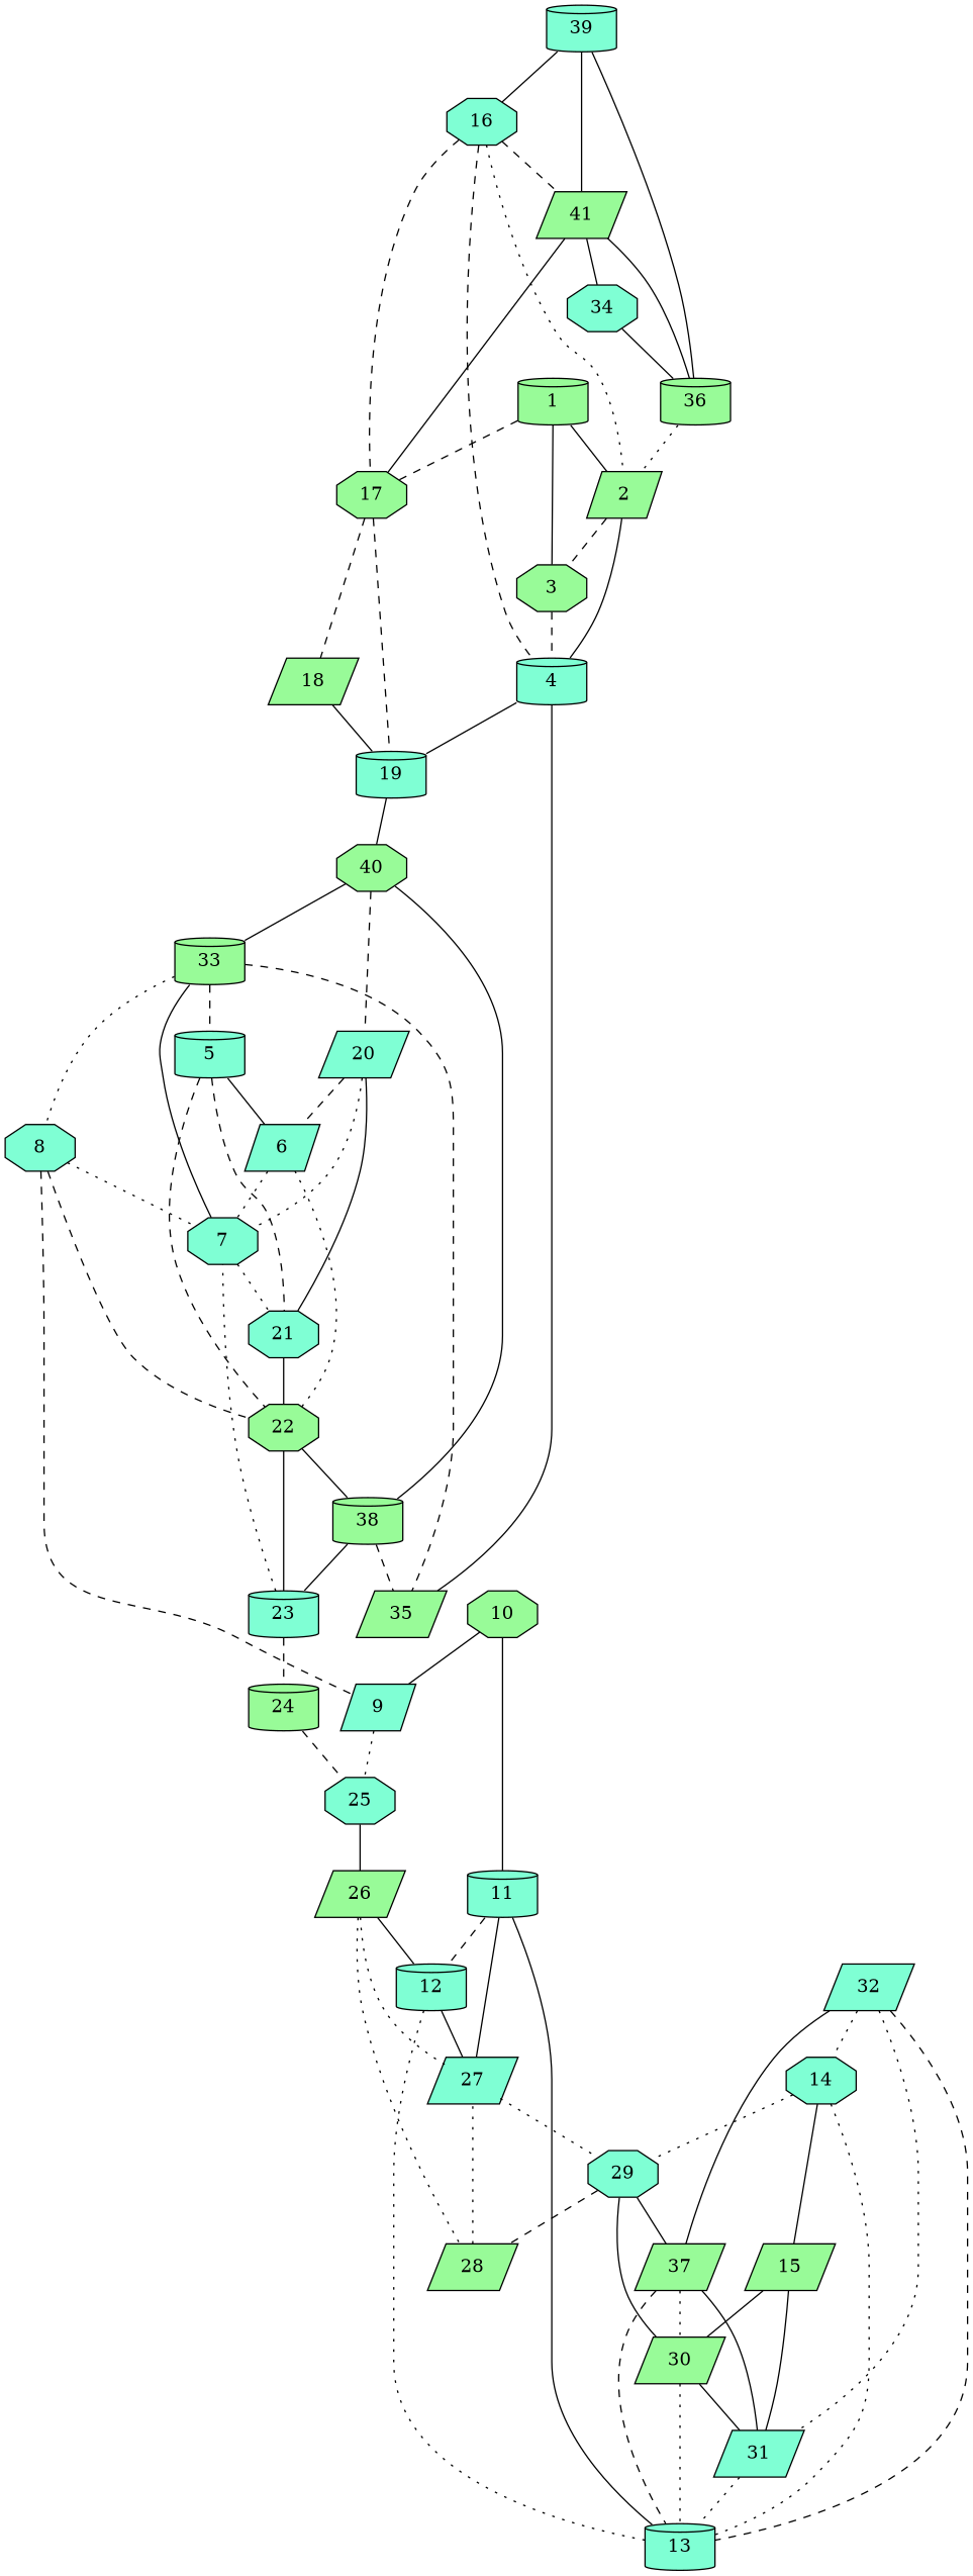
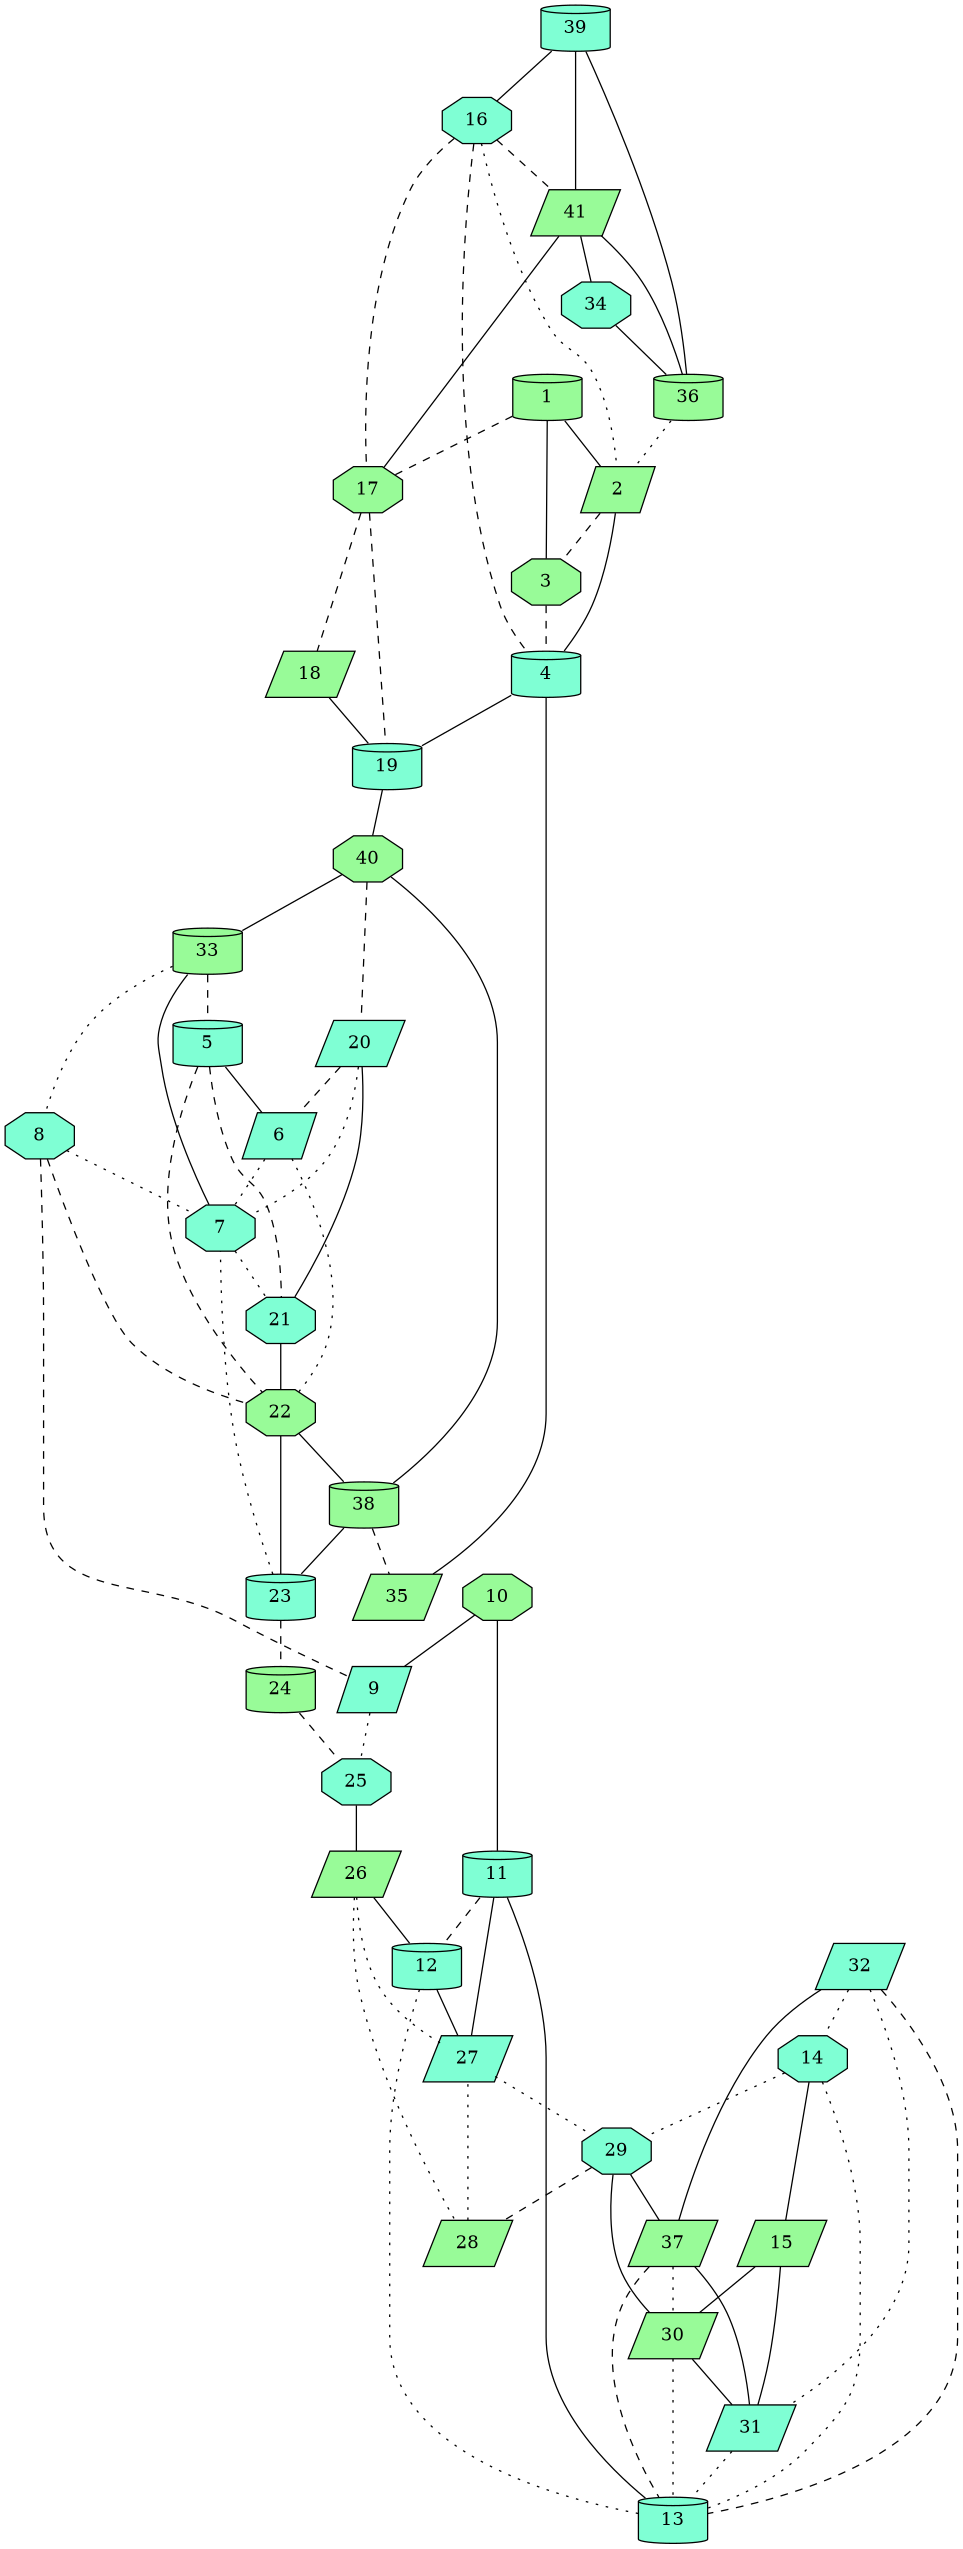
  graph {
    node [aaLength=4 fillcolor=aquamarine sequence=vanDerWaals shape=parallelogram style=filled type=0]
    edge [distance0=3.0 frequency=1 style=solid type0=2]
    1 [fillcolor=palegreen sequence=DQGE shape=cylinder]
    2 [aaLength=5 fillcolor=palegreen sequence=MPYAV]
    3 [aaLength=13 fillcolor=palegreen sequence=PHIGGEAGSSHAP shape=octagon]
    17 [aaLength=5 fillcolor=palegreen sequence=MPYAV shape=octagon]
    4 [aaLength=29 sequence=LIFDRHPIAALLCYPAARYLMGSMTPQAV shape=cylinder]
    19 [aaLength=29 sequence=LIFDRHPIAALLCYPAARYLMGSMTPQAV shape=cylinder]
    18 [aaLength=13 fillcolor=palegreen sequence=PHIGGEAGSSHAP]
    35 [aaLength=6 fillcolor=palegreen sequence=NIVLGA type=1]
    40 [aaLength=6 fillcolor=palegreen sequence=NIVLGA shape=octagon type=1]
    33 [aaLength=7 fillcolor=palegreen sequence=VRYLQCG shape=cylinder type=1]
    20 [aaLength=5 sequence=EDRHI]
    5 [sequence=DRHI shape=cylinder]
    6 [aaLength=7 sequence=RLAKRQR]
    22 [aaLength=10 fillcolor=palegreen sequence=LAMLAAIRRV shape=octagon]
    21 [aaLength=8 sequence=RLAKRQRP shape=octagon]
    7 [aaLength=10 sequence=LAMLAAIRRV shape=octagon]
    38 [aaLength=6 fillcolor=palegreen sequence=RYLQCG shape=cylinder type=1]
    23 [aaLength=8 sequence=WREDWGQL shape=cylinder]
    8 [aaLength=8 sequence=WREDWGQL shape=octagon]
    9 [aaLength=22 sequence=PQSNAGPRPHIGDTLFTLFRAP]
    25 [aaLength=7 sequence=PNGDLYN shape=octagon]
    26 [aaLength=3 fillcolor=palegreen sequence=YDQ]
    12 [aaLength=5 sequence=PAGCR shape=cylinder]
    27 [aaLength=5 sequence=PAGCR]
    28 [aaLength=3 fillcolor=palegreen sequence=LLQ]
    10 [fillcolor=palegreen sequence=PNGD shape=octagon]
    11 [aaLength=3 sequence=YDQ shape=cylinder]
    13 [aaLength=15 sequence=HVTTPGSIPTICDLA shape=cylinder]
    29 [aaLength=14 sequence=HVTTPGSIPTICDL shape=octagon]
    37 [aaLength=6 fillcolor=palegreen sequence=FAREMG type=1]
    14 [aaLength=14 shape=octagon]
    15 [aaLength=16 fillcolor=palegreen]
    30 [aaLength=13 fillcolor=palegreen]
    31 [aaLength=18]
    16 [aaLength=10 sequence=LDQGEISAGD shape=octagon]
    41 [fillcolor=palegreen sequence=SAQI type=1]
    34 [aaLength=7 sequence=SETIANI shape=octagon type=1]
    36 [fillcolor=palegreen sequence=SAQI shape=cylinder type=1]
    24 [aaLength=23 fillcolor=palegreen sequence=PQSNAGPRPHIGDTLFTLFRAPE shape=cylinder]
    32 [aaLength=6 sequence=FAREMG type=1]
    39 [aaLength=7 sequence=SETIANI shape=cylinder type=1]
    1 -- 2 [distance0=27.93078 type0=1]
    1 -- 3 [distance0=40.54104]
    1 -- 17 [distance0=48.46541 style=dashed type0=3]
    2 -- 3 [distance0=13.02662 distance1=6.0 frequency=2 style=dashed type0=1 type1=4]
    2 -- 4 [distance0=29.57799 type0=3]
    3 -- 4 [distance0=20.70339 distance1=5.0 frequency=2 style=dashed type1=4]
    17 -- 19 [distance0=29.50207 style=dashed type0=3]
    17 -- 18 [distance0=21.18625 distance1=6.0 frequency=2 style=dashed type0=1 type1=4]
    4 -- 19 [distance0=20.3464 type0=1]
    4 -- 35 [distance0=14.0 type0=4]
    19 -- 40 [distance0=14.0 type0=4]
    18 -- 19 [distance0=23.4799 distance1=5.0 frequency=2 type1=4]
    40 -- 33 [distance0=44.0]
    40 -- 20 [distance0=2.0 style=dashed type0=4]
-   33 -- 35 [distance0=44.0 style=dashed]
    33 -- 5 [style=dashed type0=4]
    33 -- 8 [distance0=2.0 style=dotted type0=4]
    20 -- 6 [distance0=17.35374 style=dashed]
    20 -- 21 [distance0=11.13665 distance1=1.0 frequency=2 type0=1 type1=4]
    20 -- 7 [distance0=21.69782 style=dotted type0=3]
    5 -- 6 [distance0=7.847574 distance1=1.0 frequency=2 type0=1 type1=4]
    5 -- 22 [distance0=22.07033 style=dashed type0=3]
    5 -- 21 [distance0=21.83792 style=dashed]
    6 -- 7 [distance0=15.0738 distance1=6.0 frequency=2 style=dotted type1=4]
    22 -- 6 [distance0=15.63081 style=dotted]
    22 -- 38 [distance0=8.0 type0=4]
    21 -- 22 [distance0=15.71983 distance1=5.0 frequency=2 type1=4]
    7 -- 33 [distance0=7.0 type0=4]
    7 -- 21 [distance0=19.5333 style=dotted type0=3]
    38 -- 35 [distance0=45.0 style=dashed]
    38 -- 40 [distance0=45.0 type0=3]
    38 -- 23 [distance0=2.0 type0=4]
    23 -- 22 [distance0=38.29091]
    23 -- 7 [distance0=38.31143 style=dotted type0=3]
    23 -- 24 [distance0=23.04301 distance1=11.0 frequency=2 style=dashed type0=1 type1=4]
    8 -- 22 [distance0=34.80374 style=dashed]
    8 -- 7 [distance0=37.31196 style=dotted type0=3]
    8 -- 9 [distance0=22.97182 distance1=11.0 frequency=2 style=dashed type0=1 type1=4]
    9 -- 25 [distance0=31.08304 style=dotted type0=3]
    25 -- 26 [distance0=30.21773 distance1=22.0 frequency=2 type1=4]
    26 -- 12 [distance0=22.7902 type0=3]
    26 -- 27 [distance0=4.416477 distance1=1.0 frequency=2 style=dotted type0=1 type1=4]
    26 -- 28 [distance0=16.30649 style=dotted]
    12 -- 27 [distance0=22.16675 type0=3]
    27 -- 29 [distance0=20.45727 style=dotted type0=3]
    28 -- 27 [distance0=12.49822 style=dotted type0=1]
    10 -- 9 [distance0=33.99131 type0=3]
    10 -- 11 [distance0=30.78398 distance1=25.0 frequency=2 type1=4]
    11 -- 12 [distance0=5.96115 distance1=1.0 frequency=2 style=dashed type0=1 type1=4]
    11 -- 27 [distance0=26.62086 type0=3]
    11 -- 13 [distance0=23.13059]
    13 -- 12 [distance0=19.17149 style=dotted type0=1]
    29 -- 28 [distance0=17.75976 style=dashed type0=1]
    29 -- 37 [type0=4]
    37 -- 13 [distance0=76.85498 style=dashed]
    37 -- 30 [style=dotted type0=4]
    37 -- 31 [distance0=80.03258 type0=3]
    14 -- 13 [distance0=43.21621 style=dotted type0=3]
    14 -- 29 [distance0=41.49197 style=dotted]
    14 -- 15 [distance0=29.46713 distance1=0.0 frequency=2 type0=1 type1=4]
    15 -- 30 [distance0=51.99273 type0=3]
    15 -- 31 [distance0=38.82497]
    30 -- 13 [distance0=38.40306 style=dotted]
    30 -- 29 [distance0=42.84208 type0=3]
    30 -- 31 [distance0=27.6146 distance1=0.0 frequency=2 type0=1 type1=4]
    31 -- 13 [distance0=51.27638 style=dotted type0=3]
    16 -- 2 [distance0=47.91533 style=dotted type0=3]
    16 -- 17 [distance0=25.90399 style=dashed type0=1]
    16 -- 4 [distance0=42.60611 style=dashed]
    16 -- 41 [distance0=6.0 style=dashed type0=4]
    41 -- 17 [type0=4]
    41 -- 34 [distance0=29.0]
    34 -- 36 [distance0=29.0 distance1=22.0 frequency=2 type1=4]
    36 -- 2 [style=dotted type0=4]
    36 -- 41 [distance0=0.0 type0=1]
    24 -- 25 [distance0=31.00792 distance1=3.0 frequency=2 style=dashed type0=3 type1=4]
    32 -- 13 [distance0=76.85498 style=dashed]
    32 -- 37 [distance0=0.0 type0=1]
    32 -- 14 [style=dotted type0=4]
    32 -- 31 [distance0=80.03258 style=dotted type0=3]
    39 -- 16 [distance0=6.0 type0=4]
    39 -- 41 [distance0=29.0 type0=3]
    39 -- 36 [distance0=29.0]
  }
